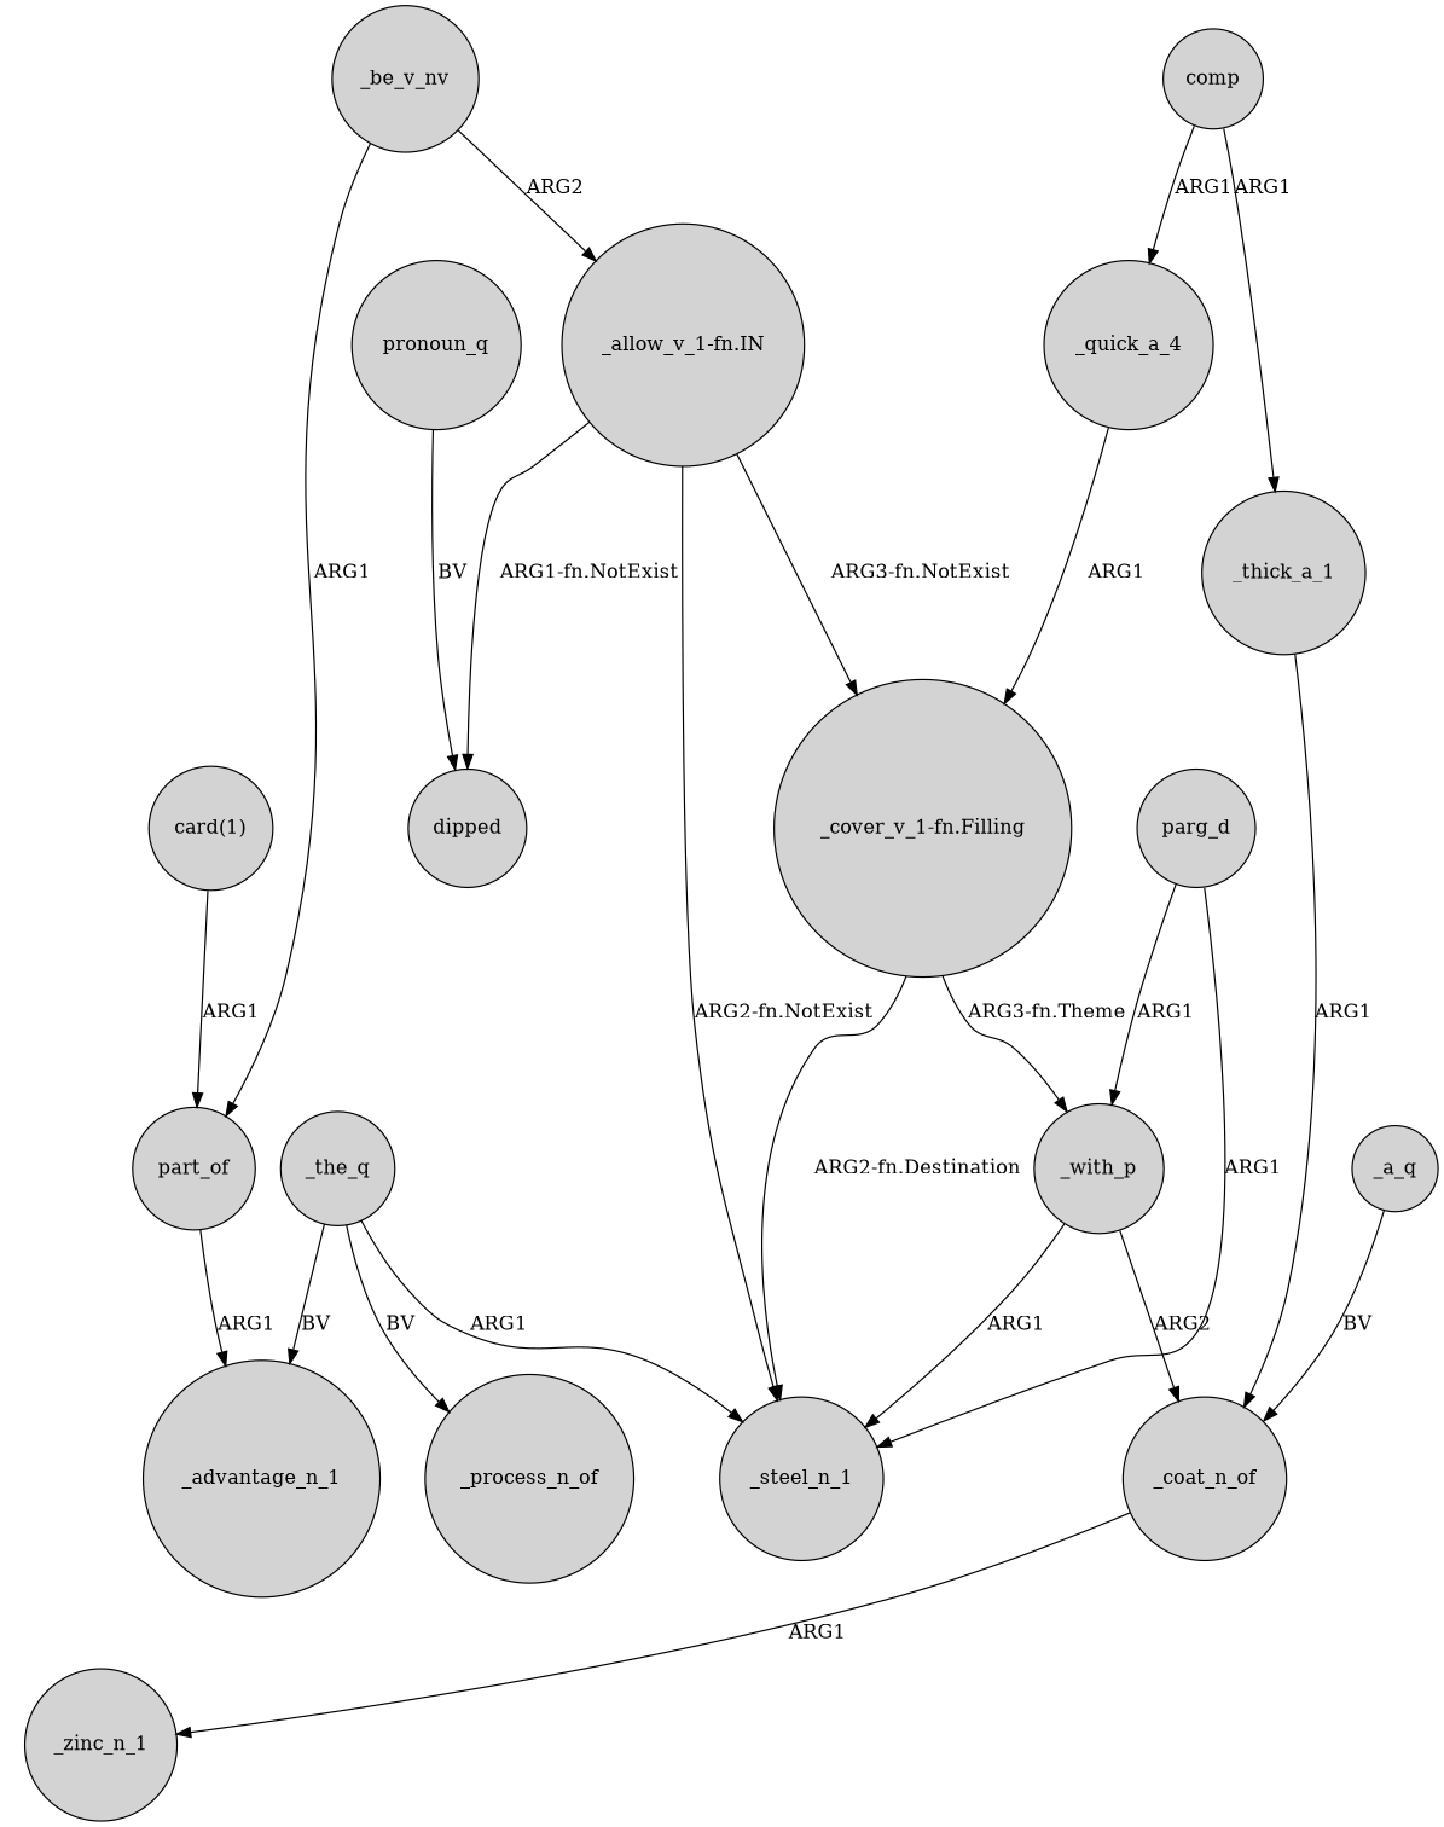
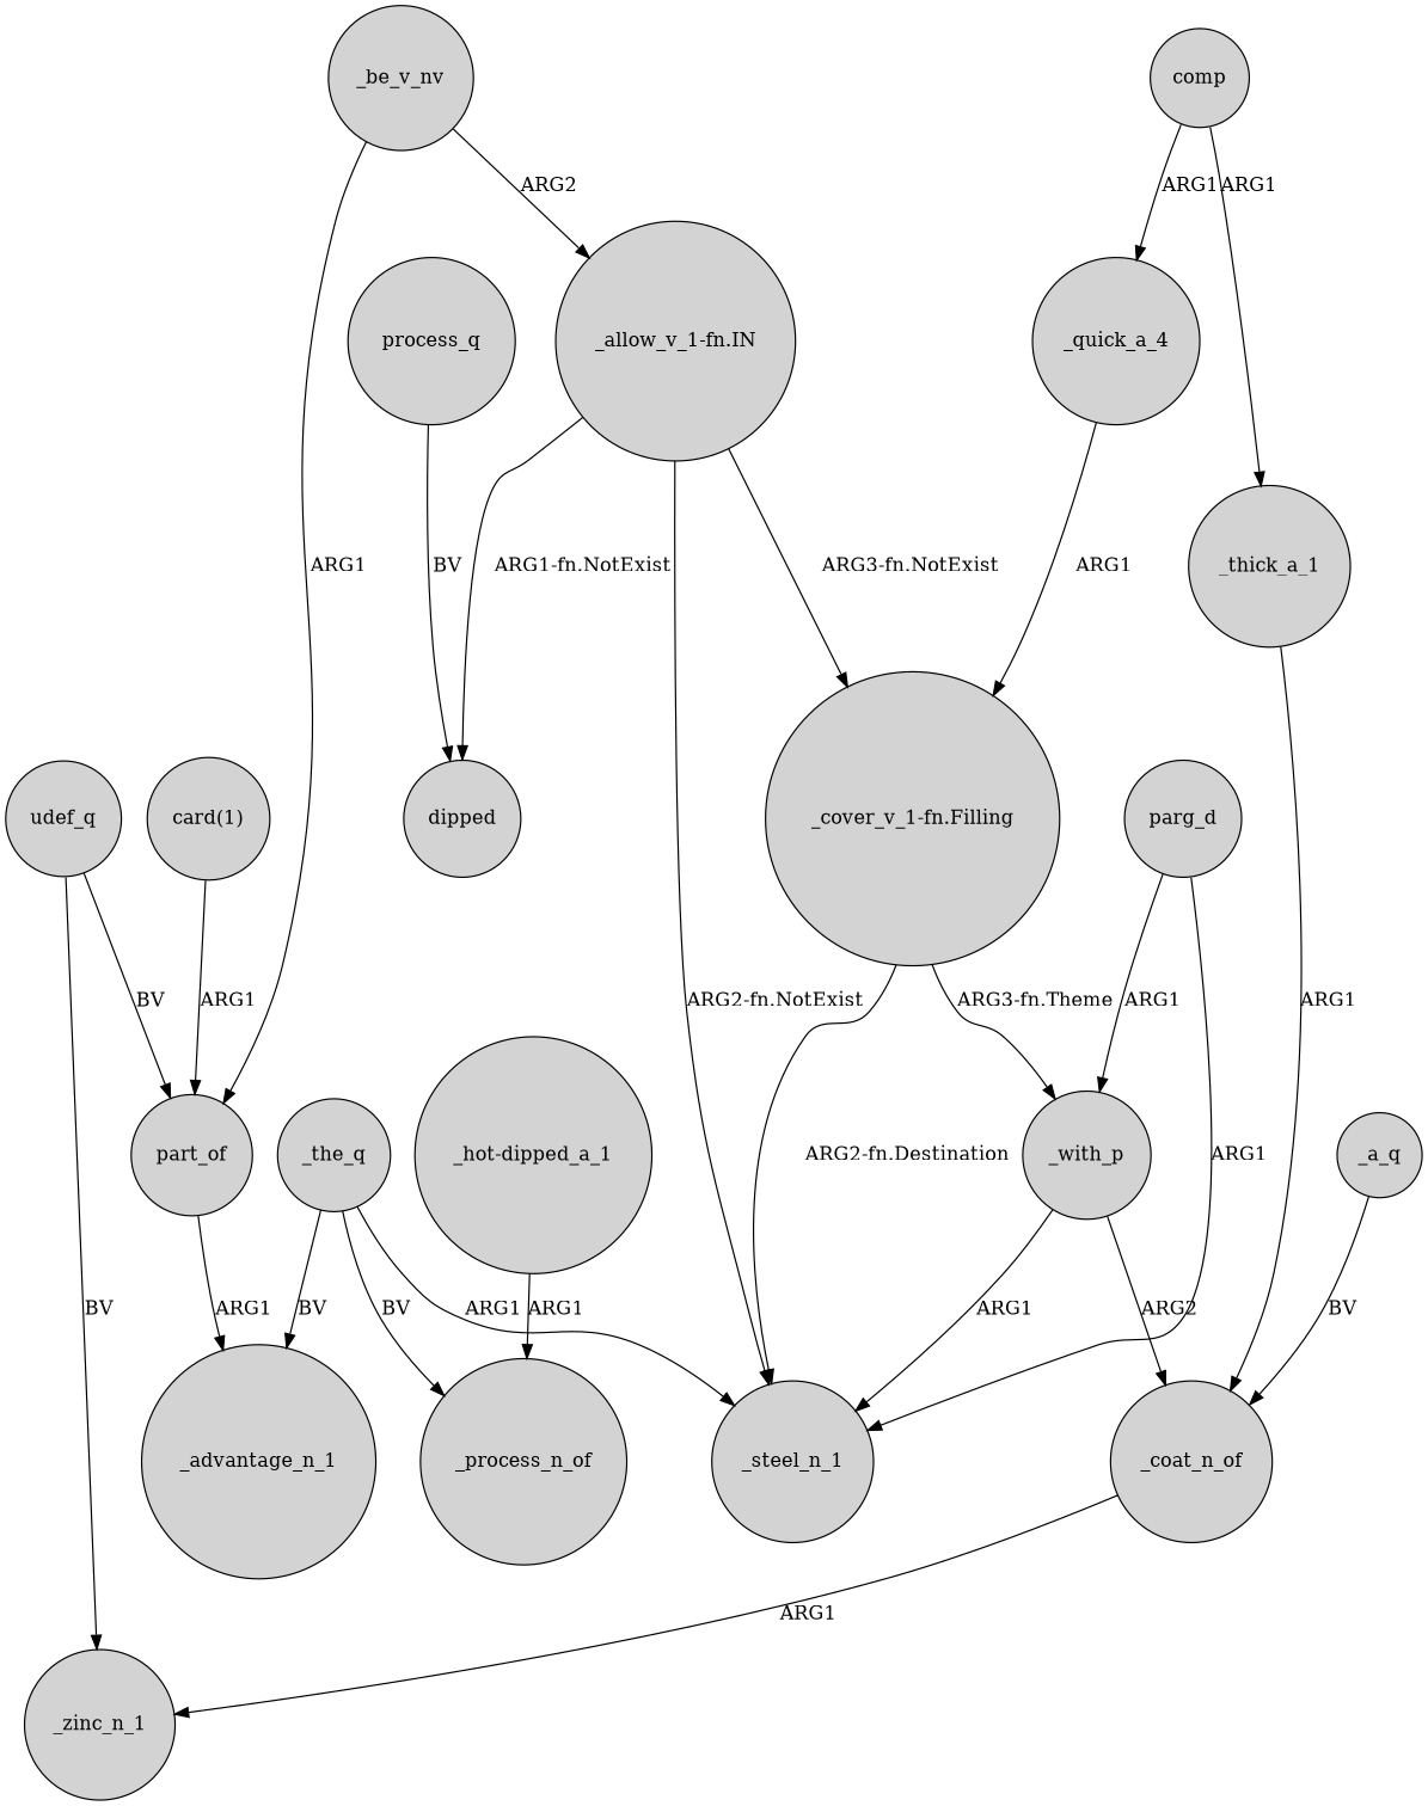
  digraph {
    node [shape=circle style=filled]
    _be_v_nv
    part_of
    "_allow_v_1-fn.IN"
    _advantage_n_1
    _steel_n_1
    "_cover_v_1-fn.Filling"
    n7 [label=dipped]
+   udef_q
    _zinc_n_1
    parg_d
    _with_p
    _coat_n_of
    _the_q
    _process_n_of
-   pronoun_q
+   "_hot-dipped_a_1"
+   pronoun_q [label=process_q]
    comp
    _thick_a_1
    n19 [label=_quick_a_4]
    "card(1)"
    _a_q
    _be_v_nv -> part_of [label=ARG1]
    _be_v_nv -> "_allow_v_1-fn.IN" [label=ARG2]
    part_of -> _advantage_n_1 [label=ARG1]
    "_allow_v_1-fn.IN" -> _steel_n_1 [label="ARG2-fn.NotExist"]
    "_allow_v_1-fn.IN" -> "_cover_v_1-fn.Filling" [label="ARG3-fn.NotExist"]
    "_allow_v_1-fn.IN" -> n7 [label="ARG1-fn.NotExist"]
    "_cover_v_1-fn.Filling" -> _steel_n_1 [label="ARG2-fn.Destination"]
    "_cover_v_1-fn.Filling" -> _with_p [label="ARG3-fn.Theme"]
+   udef_q -> part_of [label=BV]
+   udef_q -> _zinc_n_1 [label=BV]
    parg_d -> _steel_n_1 [label=ARG1]
    parg_d -> _with_p [label=ARG1]
    _with_p -> _steel_n_1 [label=ARG1]
    _with_p -> _coat_n_of [label=ARG2]
    _coat_n_of -> _zinc_n_1 [label=ARG1]
    _the_q -> _advantage_n_1 [label=BV]
    _the_q -> _steel_n_1 [label=ARG1]
    _the_q -> _process_n_of [label=BV]
+   "_hot-dipped_a_1" -> _process_n_of [label=ARG1]
    pronoun_q -> n7 [label=BV]
    comp -> _thick_a_1 [label=ARG1]
    comp -> n19 [label=ARG1]
    _thick_a_1 -> _coat_n_of [label=ARG1]
    n19 -> "_cover_v_1-fn.Filling" [label=ARG1]
    "card(1)" -> part_of [label=ARG1]
    _a_q -> _coat_n_of [label=BV]
  }
